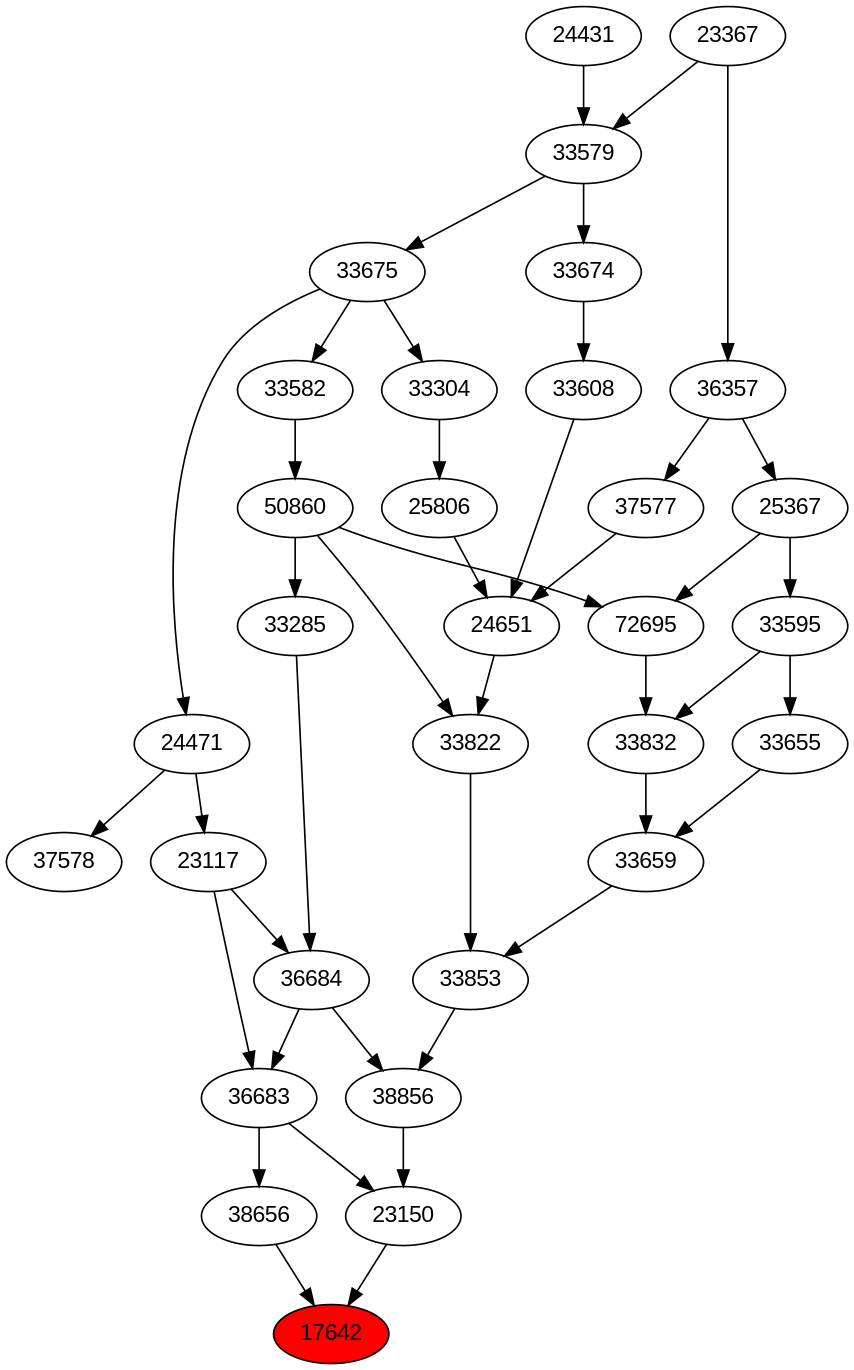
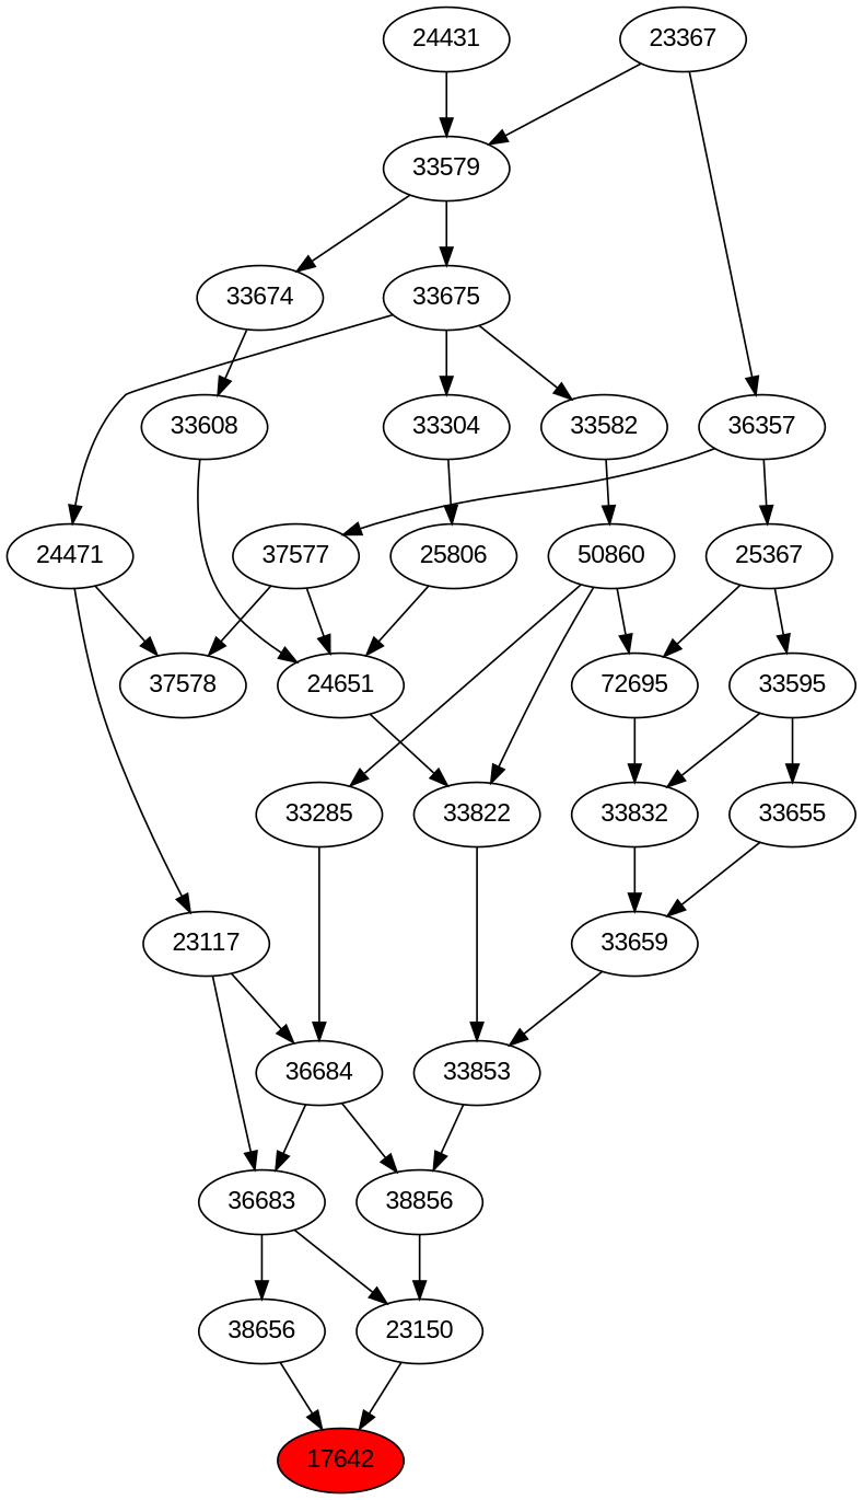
  strict digraph {
    fontname="Liberation Sans"
    node [fontname="Liberation Sans"]
    edge [fontname="Liberation Sans"]
    n1 [fillcolor=red label=17642 style=filled]
    n2 [label=38656]
    n3 [label=23150]
    n4 [label=36683]
    n5 [label=38856]
    n6 [label=36684]
    n7 [label=23117]
    n8 [label=33853]
    n9 [label=33285]
    n10 [label=37578]
    n11 [label=24471]
    n12 [label=33659]
    n13 [label=33822]
    n14 [label=50860]
    n15 [label=72695]
    n16 [label=33832]
    n17 [label=37577]
    n18 [label=24651]
    n19 [label=33675]
    n20 [label=33582]
    n21 [label=33304]
    n22 [label=25806]
    n23 [label=33655]
    n24 [label=36357]
    n25 [label=25367]
    n26 [label=33595]
    n27 [label=33579]
    n28 [label=33674]
    n29 [label=33608]
    n30 [label=23367]
    n31 [label=24431]
    n2 -> n1
    n3 -> n1
    n4 -> n2
    n4 -> n3
    n5 -> n3
    n6 -> n4
    n6 -> n5
    n7 -> n4
    n7 -> n6
    n8 -> n5
    n9 -> n6
    n11 -> n7
    n11 -> n10
    n12 -> n8
    n13 -> n8
    n14 -> n9
    n14 -> n13
    n14 -> n15
    n15 -> n16
    n16 -> n12
+   n17 -> n10
    n17 -> n18
    n18 -> n13
    n19 -> n11
    n19 -> n20
    n19 -> n21
    n20 -> n14
    n21 -> n22
    n22 -> n18
    n23 -> n12
    n24 -> n17
    n24 -> n25
    n25 -> n15
    n25 -> n26
    n26 -> n16
    n26 -> n23
    n27 -> n19
    n27 -> n28
    n28 -> n29
    n29 -> n18
    n30 -> n24
    n30 -> n27
    n31 -> n27
  }
